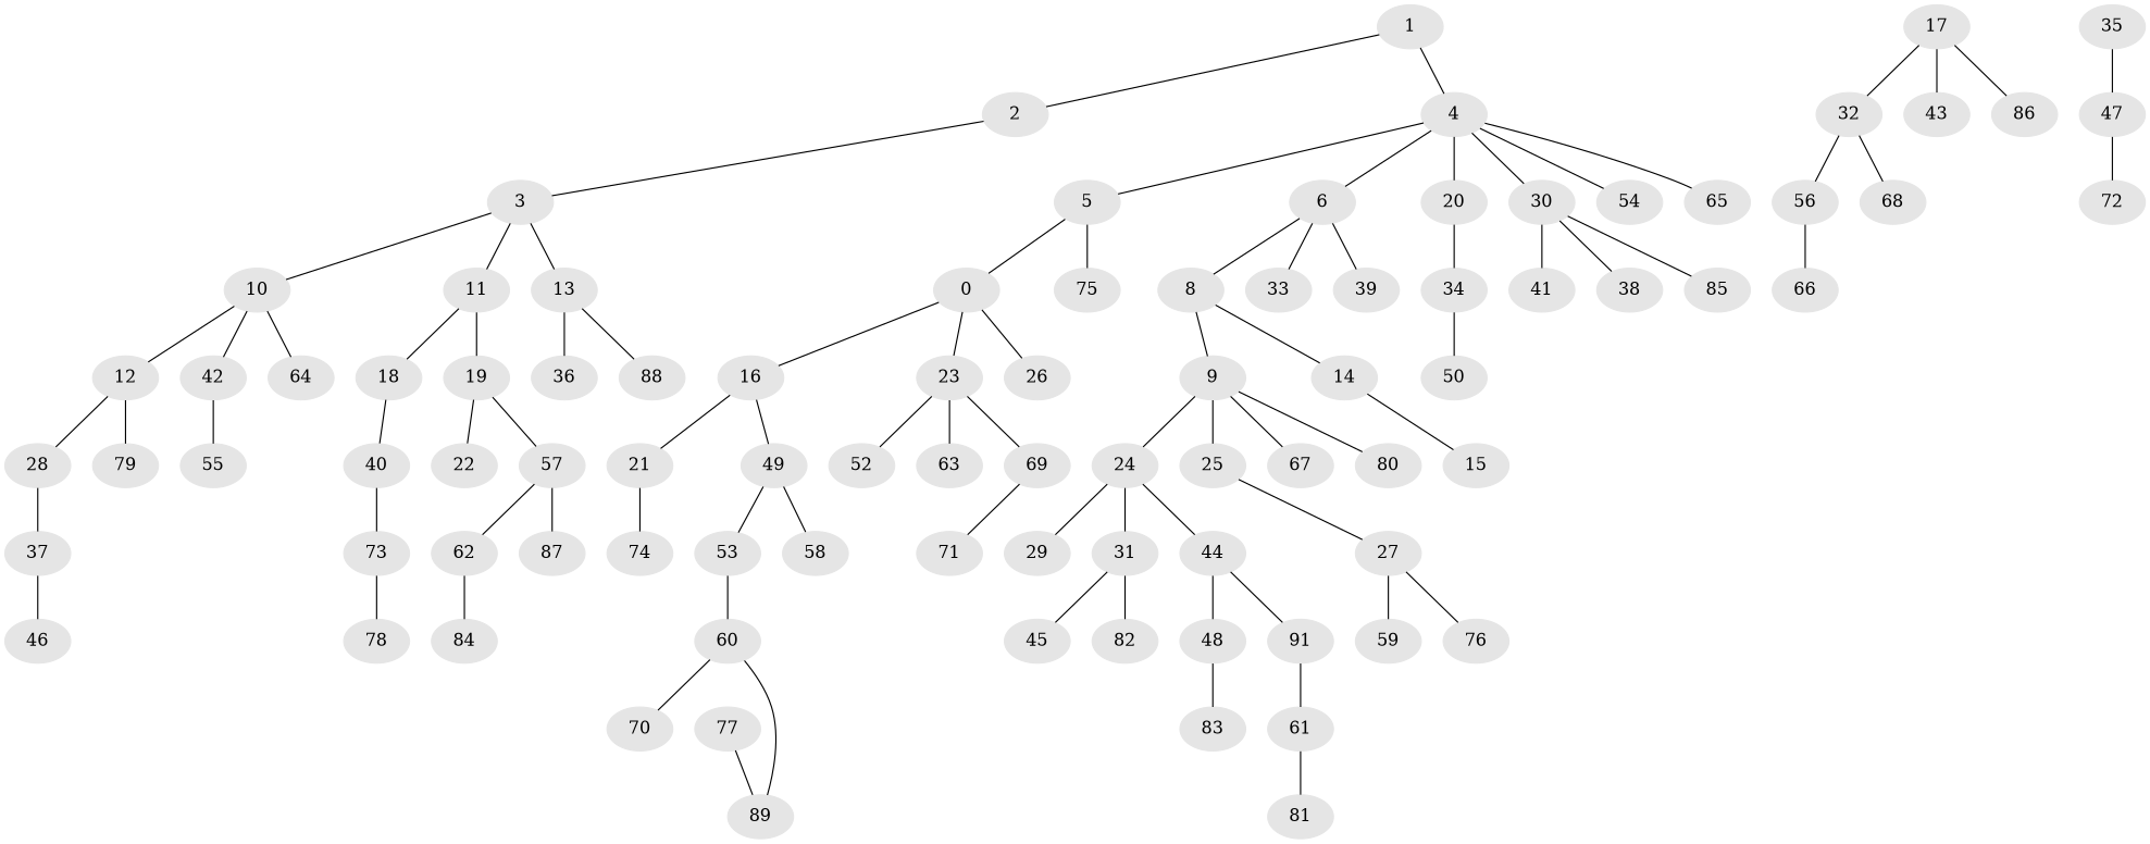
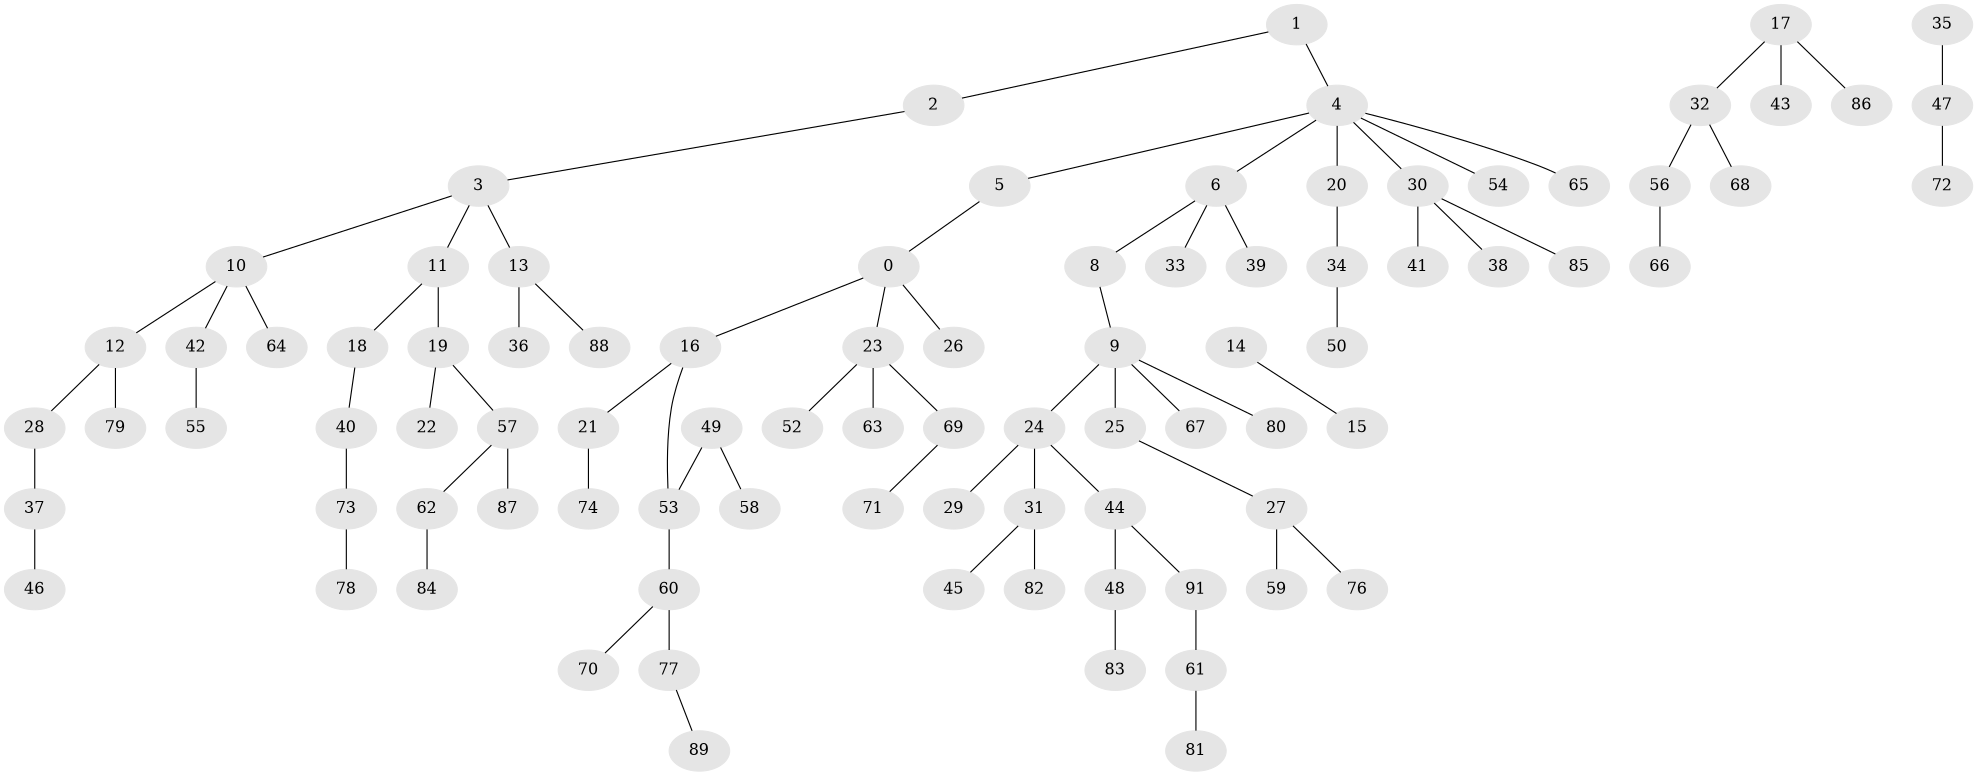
  graph {
    node [color=gray90 style=filled]
    1
    2
    4
    3
    5
    6
    20
    30
    54
    65
    10
    11
    13
    12
    42
    64
    18
    19
    36
    88
    n21 [label=0]
-   75
    8
    33
    39
    34
    41
    38
    85
    16
    23
    26
    9
    14
    17
    32
    43
    86
    21
    49
    52
    63
    69
    24
    25
    67
    80
    15
    29
    31
    44
    27
    28
    79
    55
    40
    22
    57
    37
    74
    53
    58
    56
    68
    73
    62
    87
    50
    71
    45
    82
    48
    n73 [label=91]
    59
    76
    46
    66
    35
    47
    72
    78
    83
    61
    60
    81
    70
    77
    84
    89
    1 -- 2
    1 -- 4
    2 -- 3
    4 -- 5
    4 -- 6
    4 -- 20
    4 -- 30
    4 -- 54
    4 -- 65
    3 -- 10
    3 -- 11
    3 -- 13
    5 -- n21
-   5 -- 75
    6 -- 8
    6 -- 33
    6 -- 39
    20 -- 34
    30 -- 41
    30 -- 38
    30 -- 85
    10 -- 12
    10 -- 42
    10 -- 64
    11 -- 18
    11 -- 19
    13 -- 36
    13 -- 88
    12 -- 28
    12 -- 79
    42 -- 55
    18 -- 40
    19 -- 22
    19 -- 57
    n21 -- 16
    n21 -- 23
    n21 -- 26
    8 -- 9
-   8 -- 14
    34 -- 50
    16 -- 21
-   16 -- 49
+   16 -- 53
    23 -- 52
    23 -- 63
    23 -- 69
    9 -- 24
    9 -- 25
    9 -- 67
    9 -- 80
    14 -- 15
    17 -- 32
    17 -- 43
    17 -- 86
    32 -- 56
    32 -- 68
    21 -- 74
    49 -- 53
    49 -- 58
    69 -- 71
    24 -- 29
    24 -- 31
    24 -- 44
    25 -- 27
    31 -- 45
    31 -- 82
    44 -- 48
    44 -- n73
    27 -- 59
    27 -- 76
    28 -- 37
    40 -- 73
    57 -- 62
    57 -- 87
    37 -- 46
    53 -- 60
    56 -- 66
    73 -- 78
    62 -- 84
    48 -- 83
    n73 -- 61
    35 -- 47
    47 -- 72
    61 -- 81
    60 -- 70
-   60 -- 89
+   60 -- 77
    77 -- 89
  }
